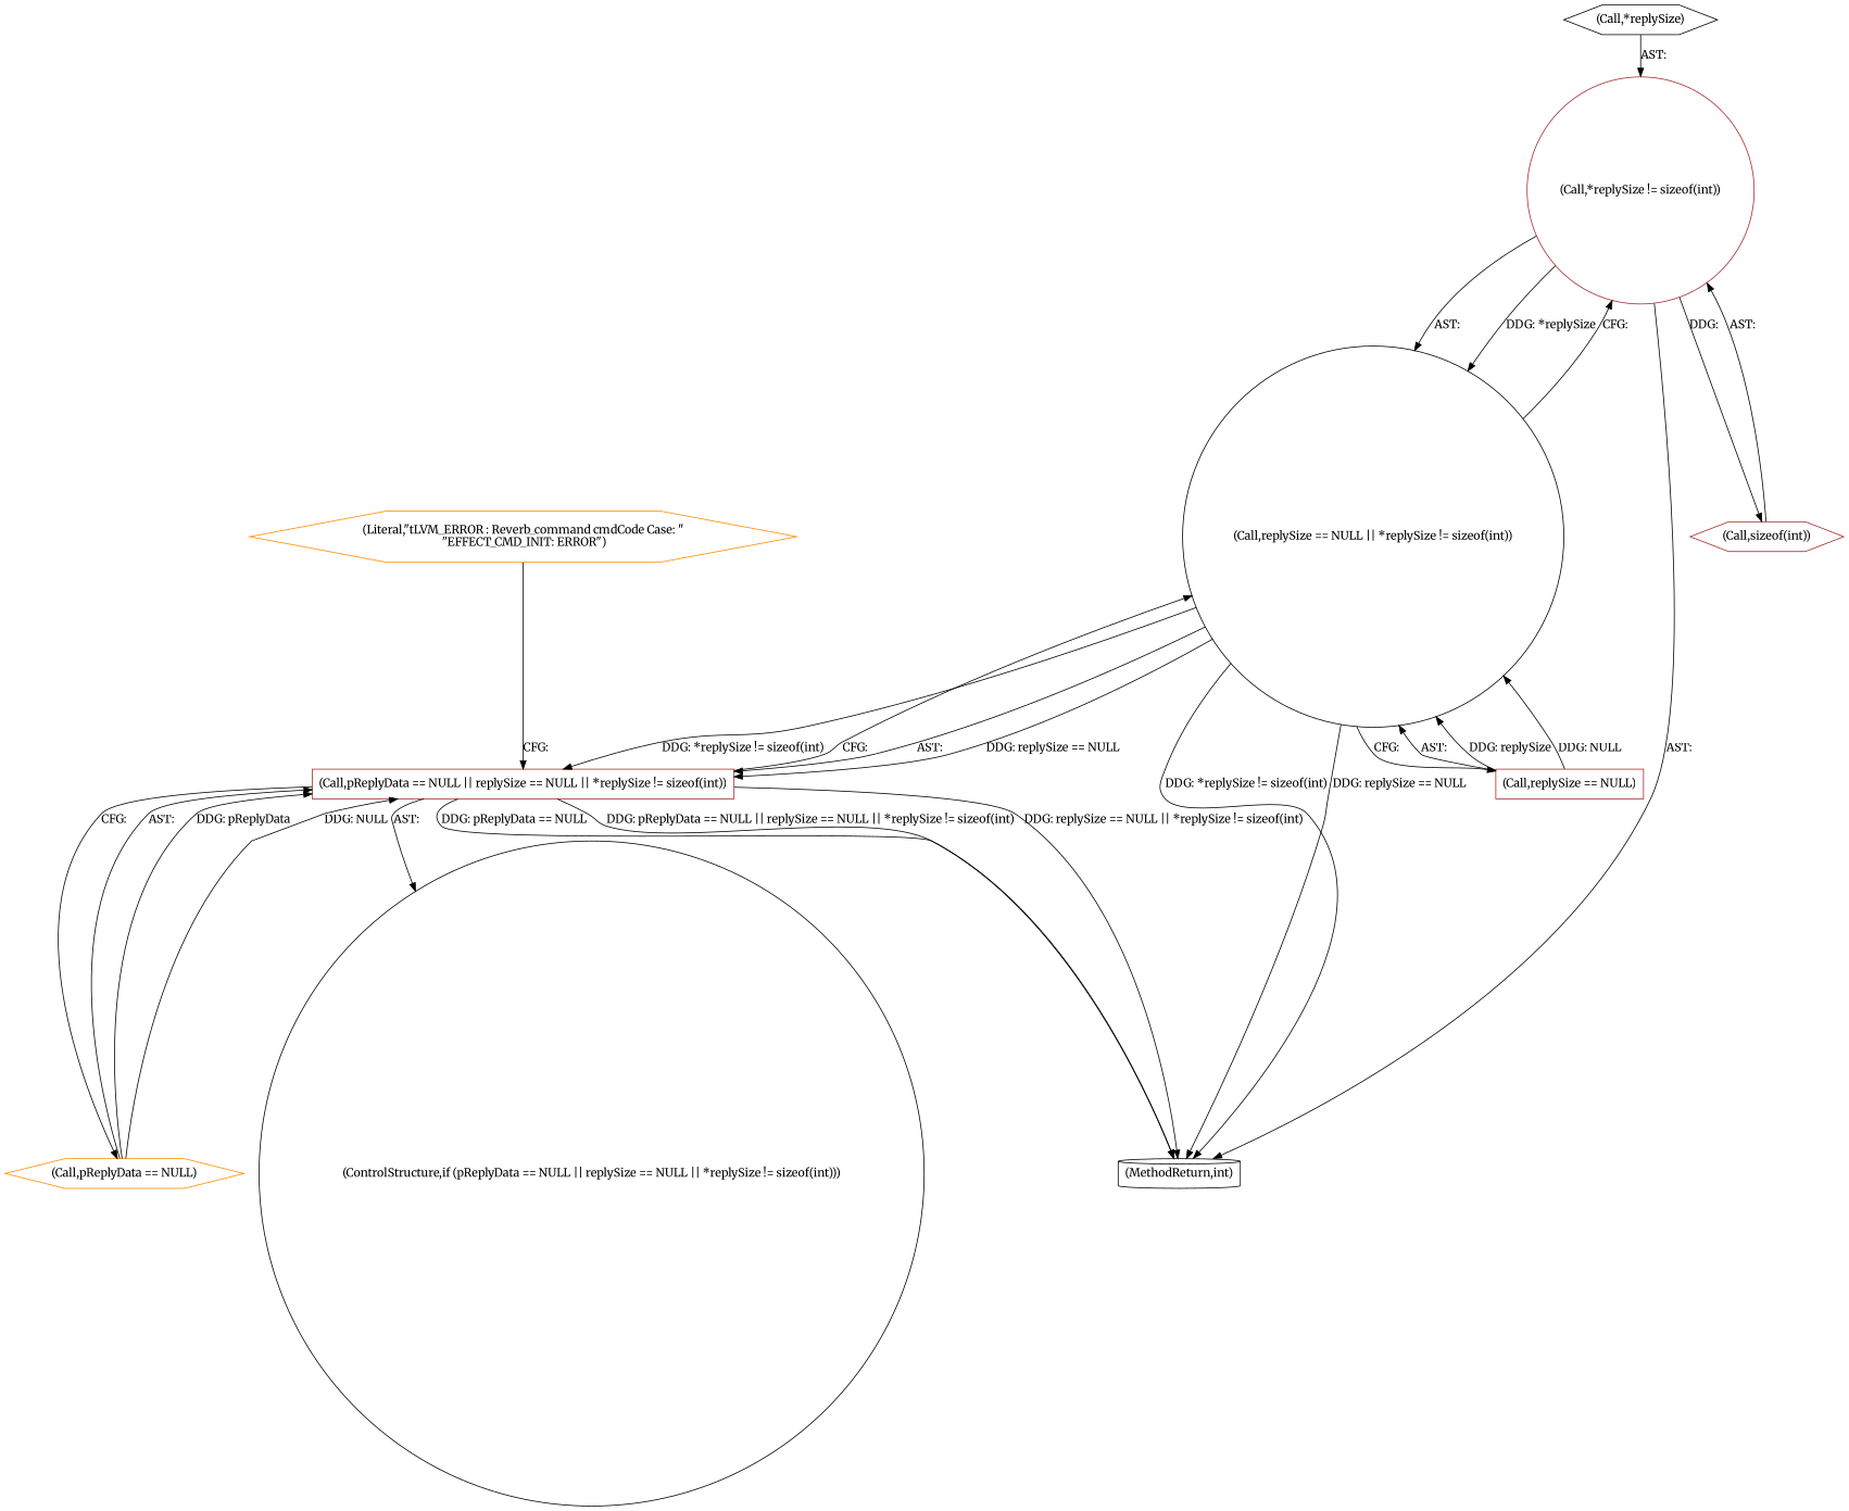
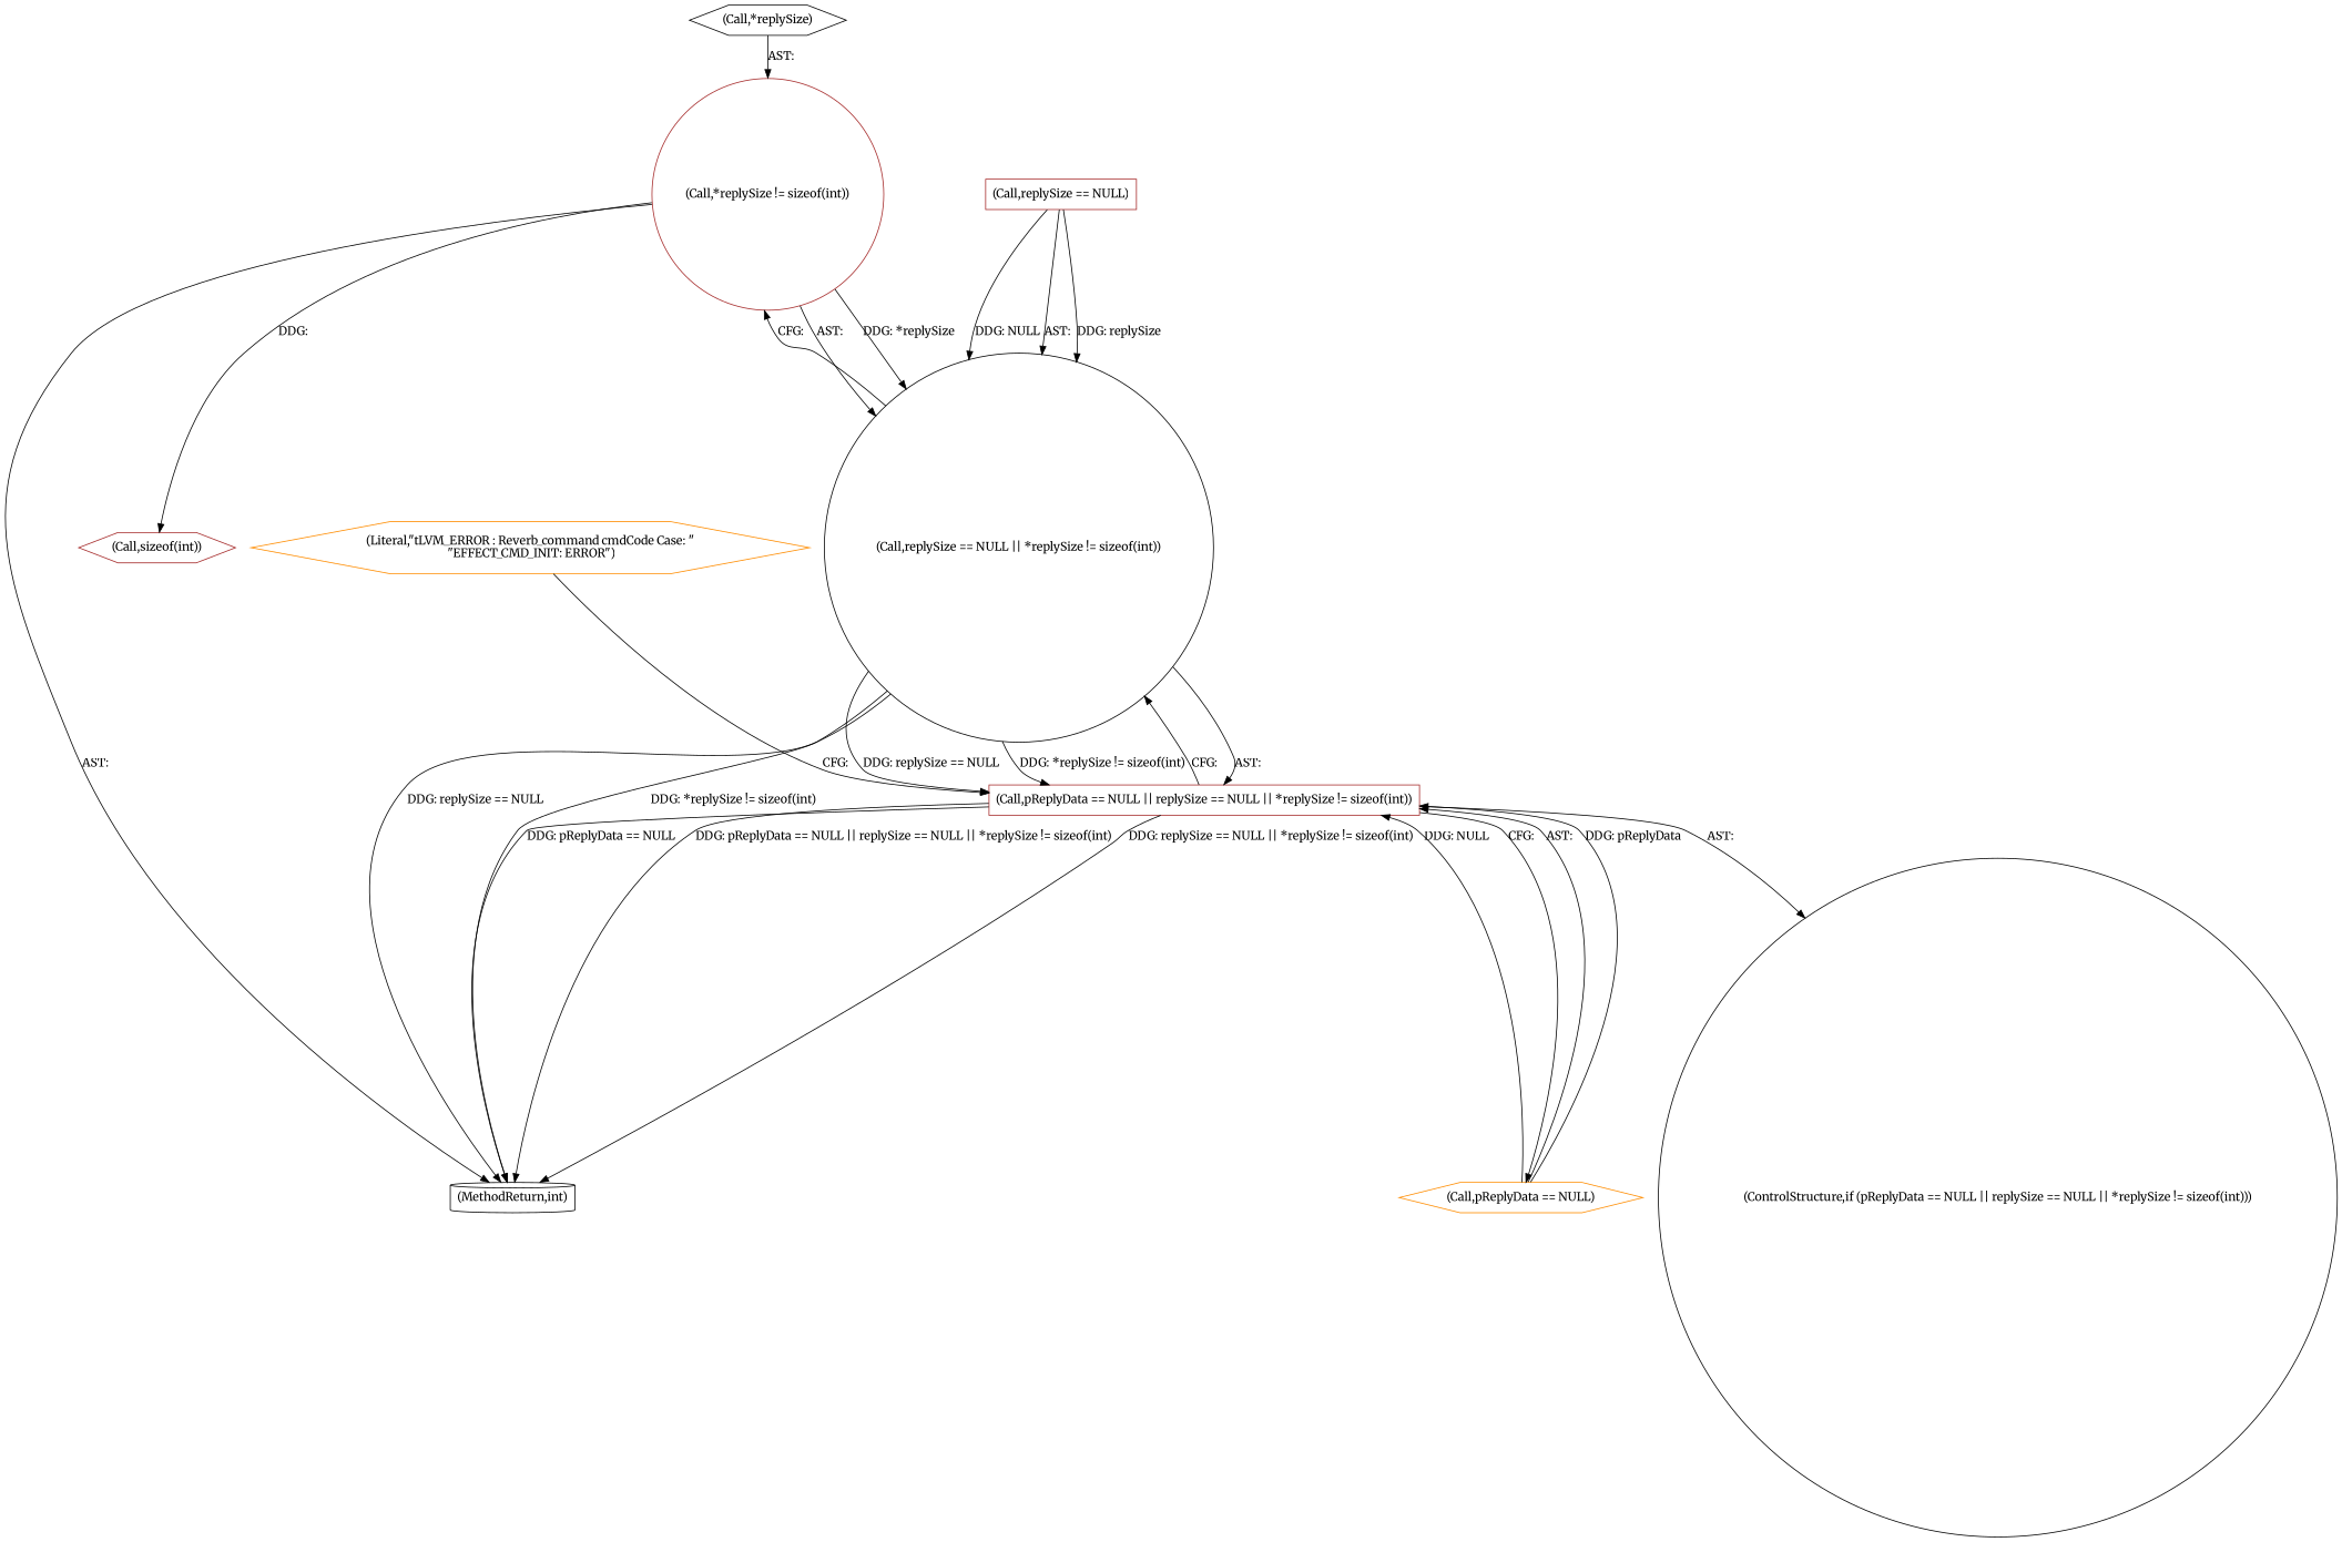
  digraph {
    fontname=Merriweather
    node [color=brown fontname=Merriweather shape=hexagon]
    edge [fontname=Merriweather]
    n1 [label="(Call,*replySize != sizeof(int))" shape=circle]
    n2 [color=black label="(Call,replySize == NULL || *replySize != sizeof(int))" shape=circle]
    n3 [color=black label="(MethodReturn,int)" shape=cylinder]
    n4 [label="(Call,sizeof(int))"]
    n5 [label="(Call,pReplyData == NULL || replySize == NULL || *replySize != sizeof(int))" shape=box]
    n6 [label="(Call,replySize == NULL)" shape=box]
    n7 [color=darkorange label="(Call,pReplyData == NULL)"]
    n8 [color=black label="(ControlStructure,if (pReplyData == NULL || replySize == NULL || *replySize != sizeof(int)))" shape=circle]
    n9 [color=black label="(Call,*replySize)"]
    n10 [color=darkorange label="(Literal,\"\tLVM_ERROR : Reverb_command cmdCode Case: \"\n \"EFFECT_CMD_INIT: ERROR\")"]
    n1 -> n2 [label="AST: "]
    n1 -> n2 [label="DDG: *replySize"]
    n1 -> n3 [label="AST: "]
    n1 -> n4 [label="DDG: "]
    n2 -> n1 [label="CFG: "]
    n2 -> n3 [label="DDG: *replySize != sizeof(int)"]
    n2 -> n3 [label="DDG: replySize == NULL"]
    n2 -> n5 [label="AST: "]
    n2 -> n5 [label="DDG: replySize == NULL"]
    n2 -> n5 [label="DDG: *replySize != sizeof(int)"]
-   n2 -> n6 [label="CFG: "]
-   n4 -> n1 [label="AST: "]
    n5 -> n2 [label="CFG: "]
    n5 -> n3 [label="DDG: pReplyData == NULL"]
    n5 -> n3 [label="DDG: pReplyData == NULL || replySize == NULL || *replySize != sizeof(int)"]
    n5 -> n3 [label="DDG: replySize == NULL || *replySize != sizeof(int)"]
    n5 -> n7 [label="CFG: "]
    n5 -> n8 [label="AST: "]
    n6 -> n2 [label="AST: "]
    n6 -> n2 [label="DDG: replySize"]
    n6 -> n2 [label="DDG: NULL"]
    n7 -> n5 [label="AST: "]
    n7 -> n5 [label="DDG: pReplyData"]
    n7 -> n5 [label="DDG: NULL"]
    n9 -> n1 [label="AST: "]
    n10 -> n5 [label="CFG: "]
  }
